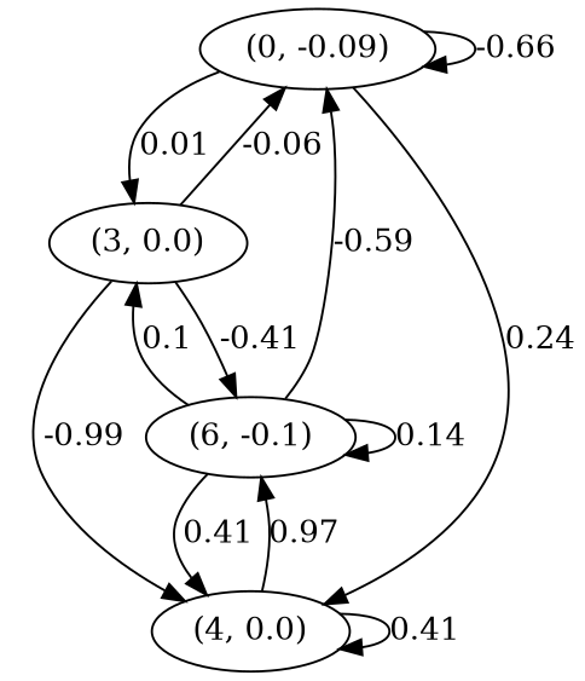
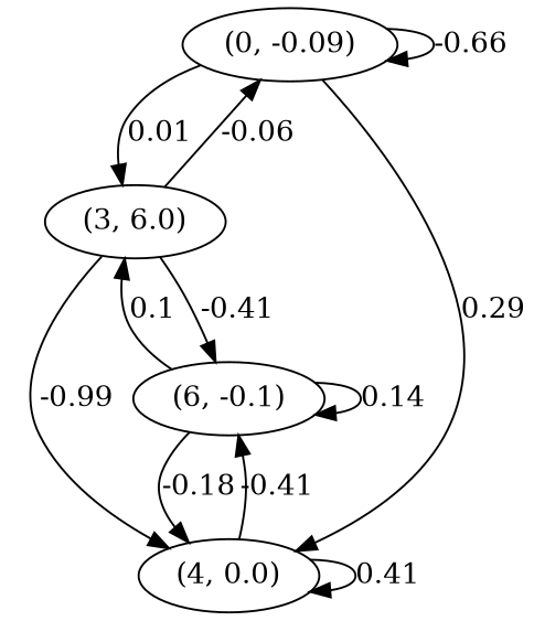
  digraph {
    n1 [label="(0, -0.09)"]
-   n2 [label="(3, 0.0)"]
+   n2 [label="(3, 6.0)"]
    n3 [label="(4, 0.0)"]
    n4 [label="(6, -0.1)"]
    n1 -> n1 [label=-0.66]
    n1 -> n2 [label=0.01]
-   n1 -> n3 [label=0.24]
+   n1 -> n3 [label=0.29]
    n2 -> n1 [label=-0.06]
    n2 -> n3 [label=-0.99]
    n2 -> n4 [label=-0.41]
    n3 -> n3 [label=0.41]
-   n3 -> n4 [label=0.97]
-   n4 -> n1 [label=-0.59]
+   n3 -> n4 [label=-0.41]
    n4 -> n2 [label=0.1]
-   n4 -> n3 [label=0.41]
+   n4 -> n3 [label=-0.18]
    n4 -> n4 [label=0.14]
  }
